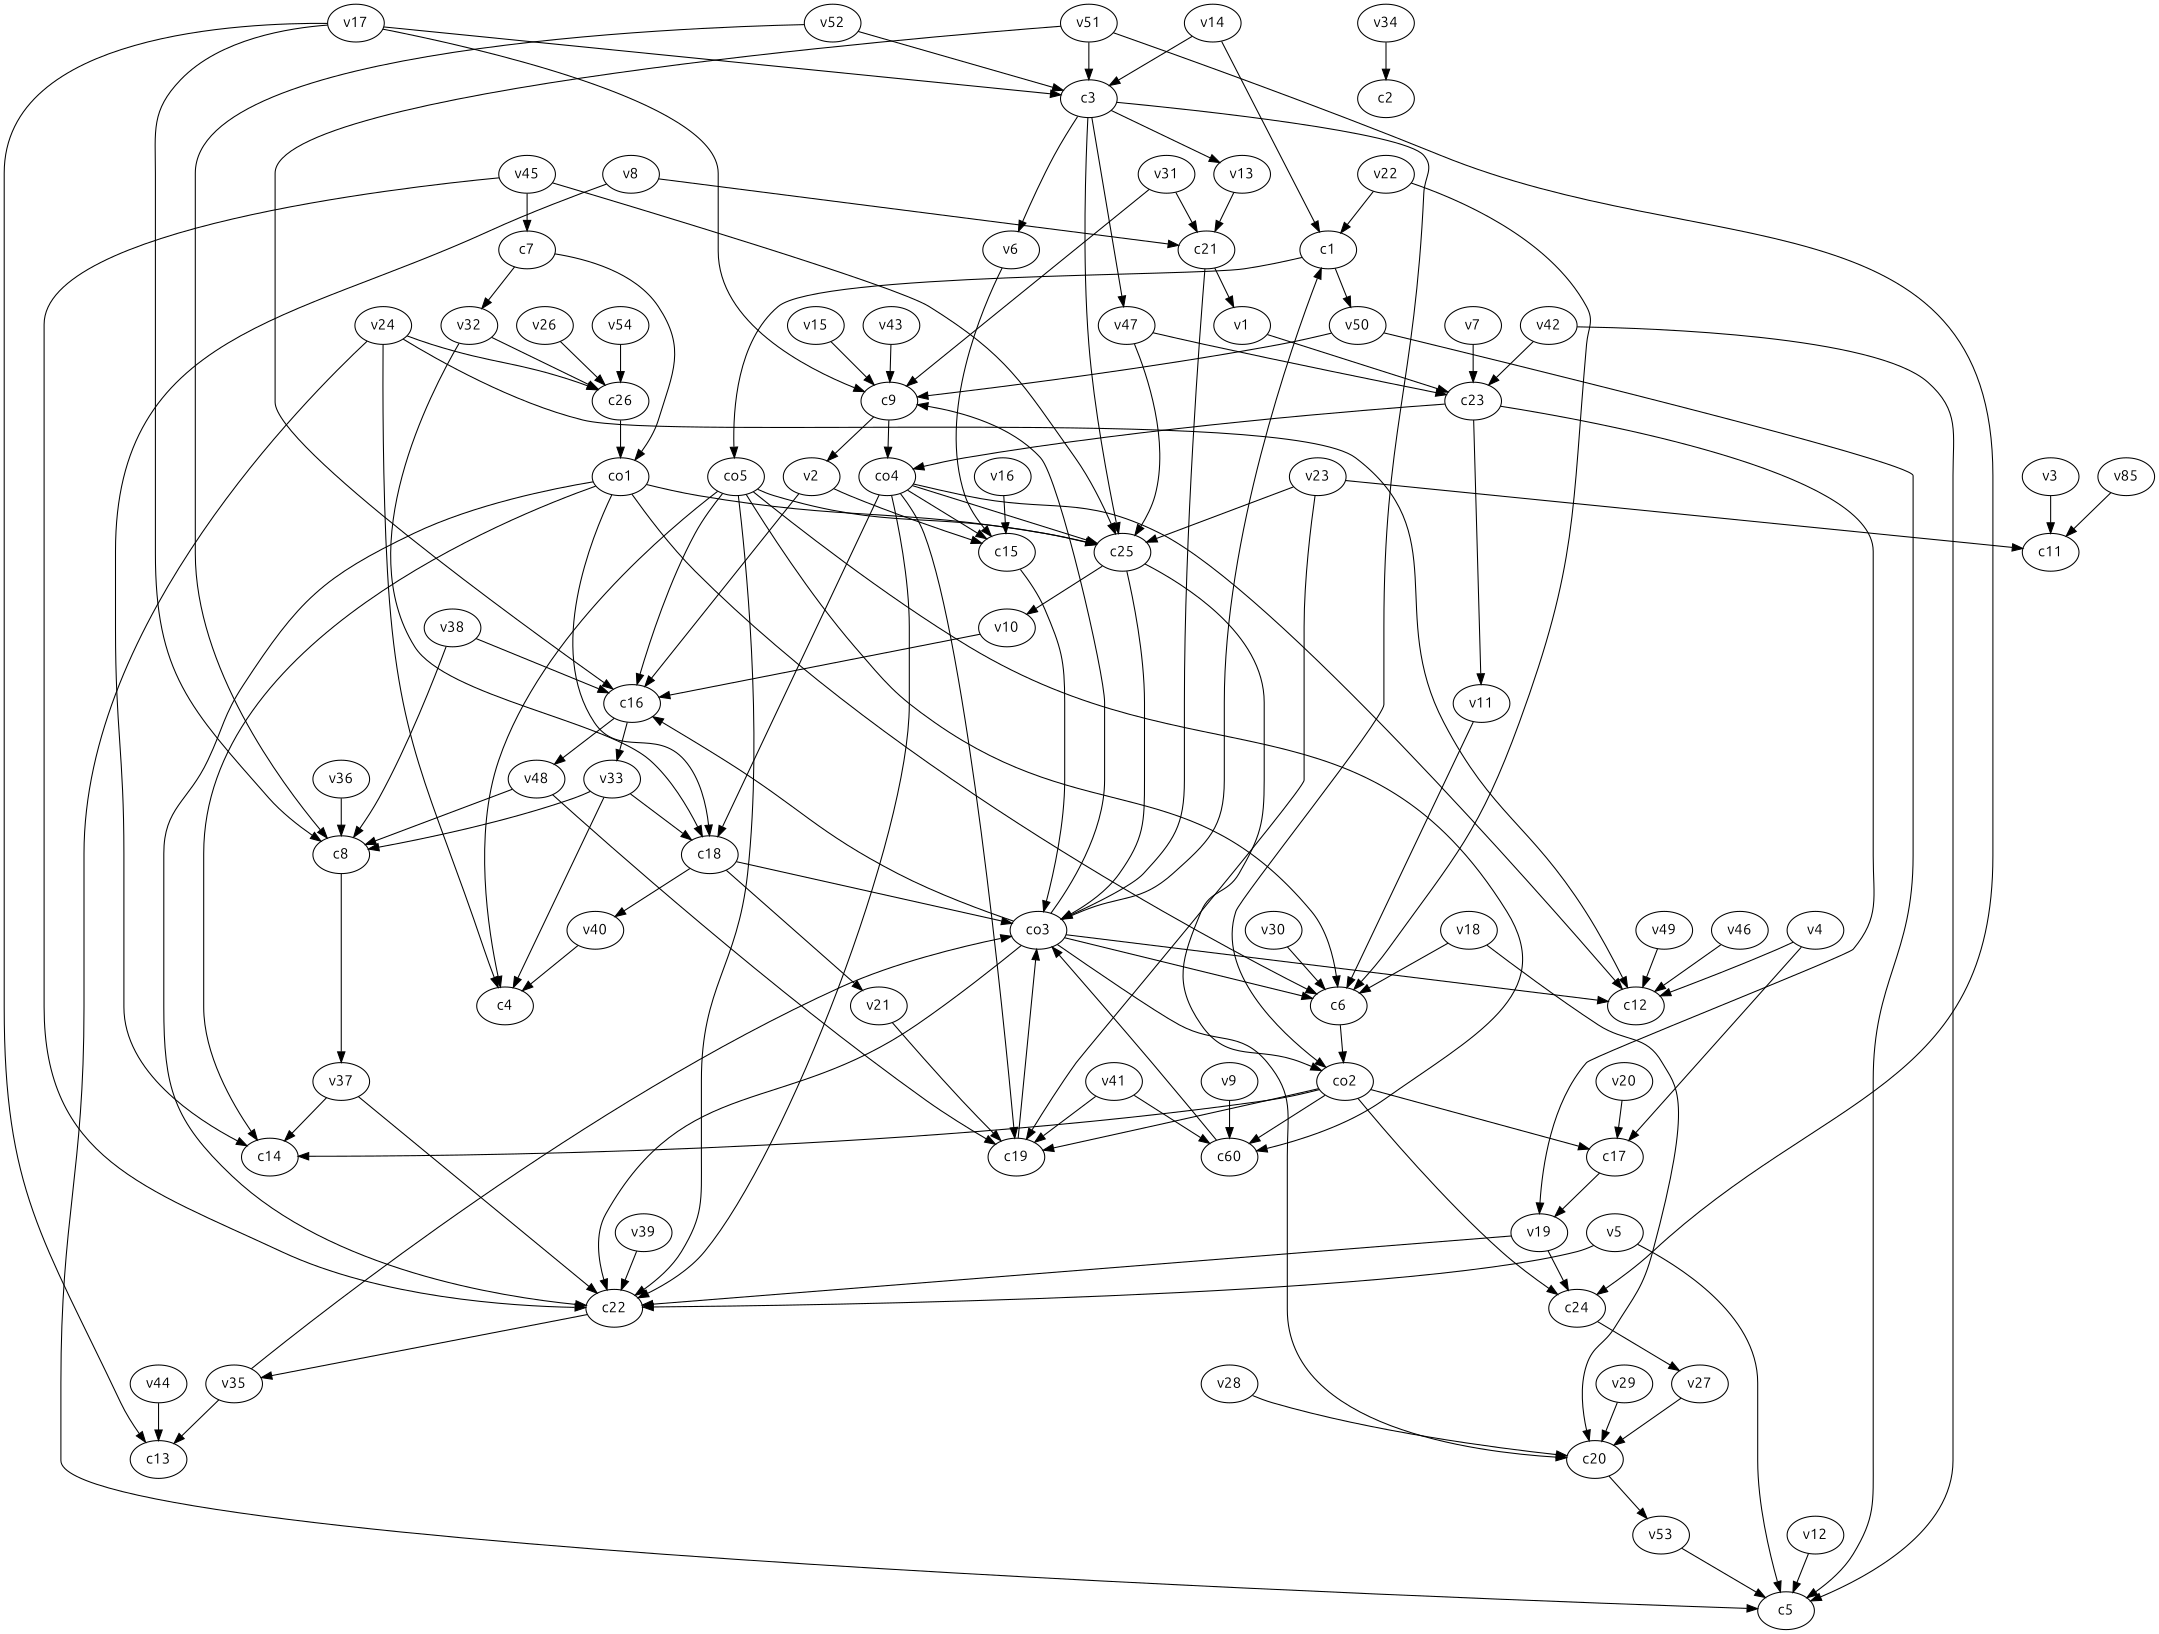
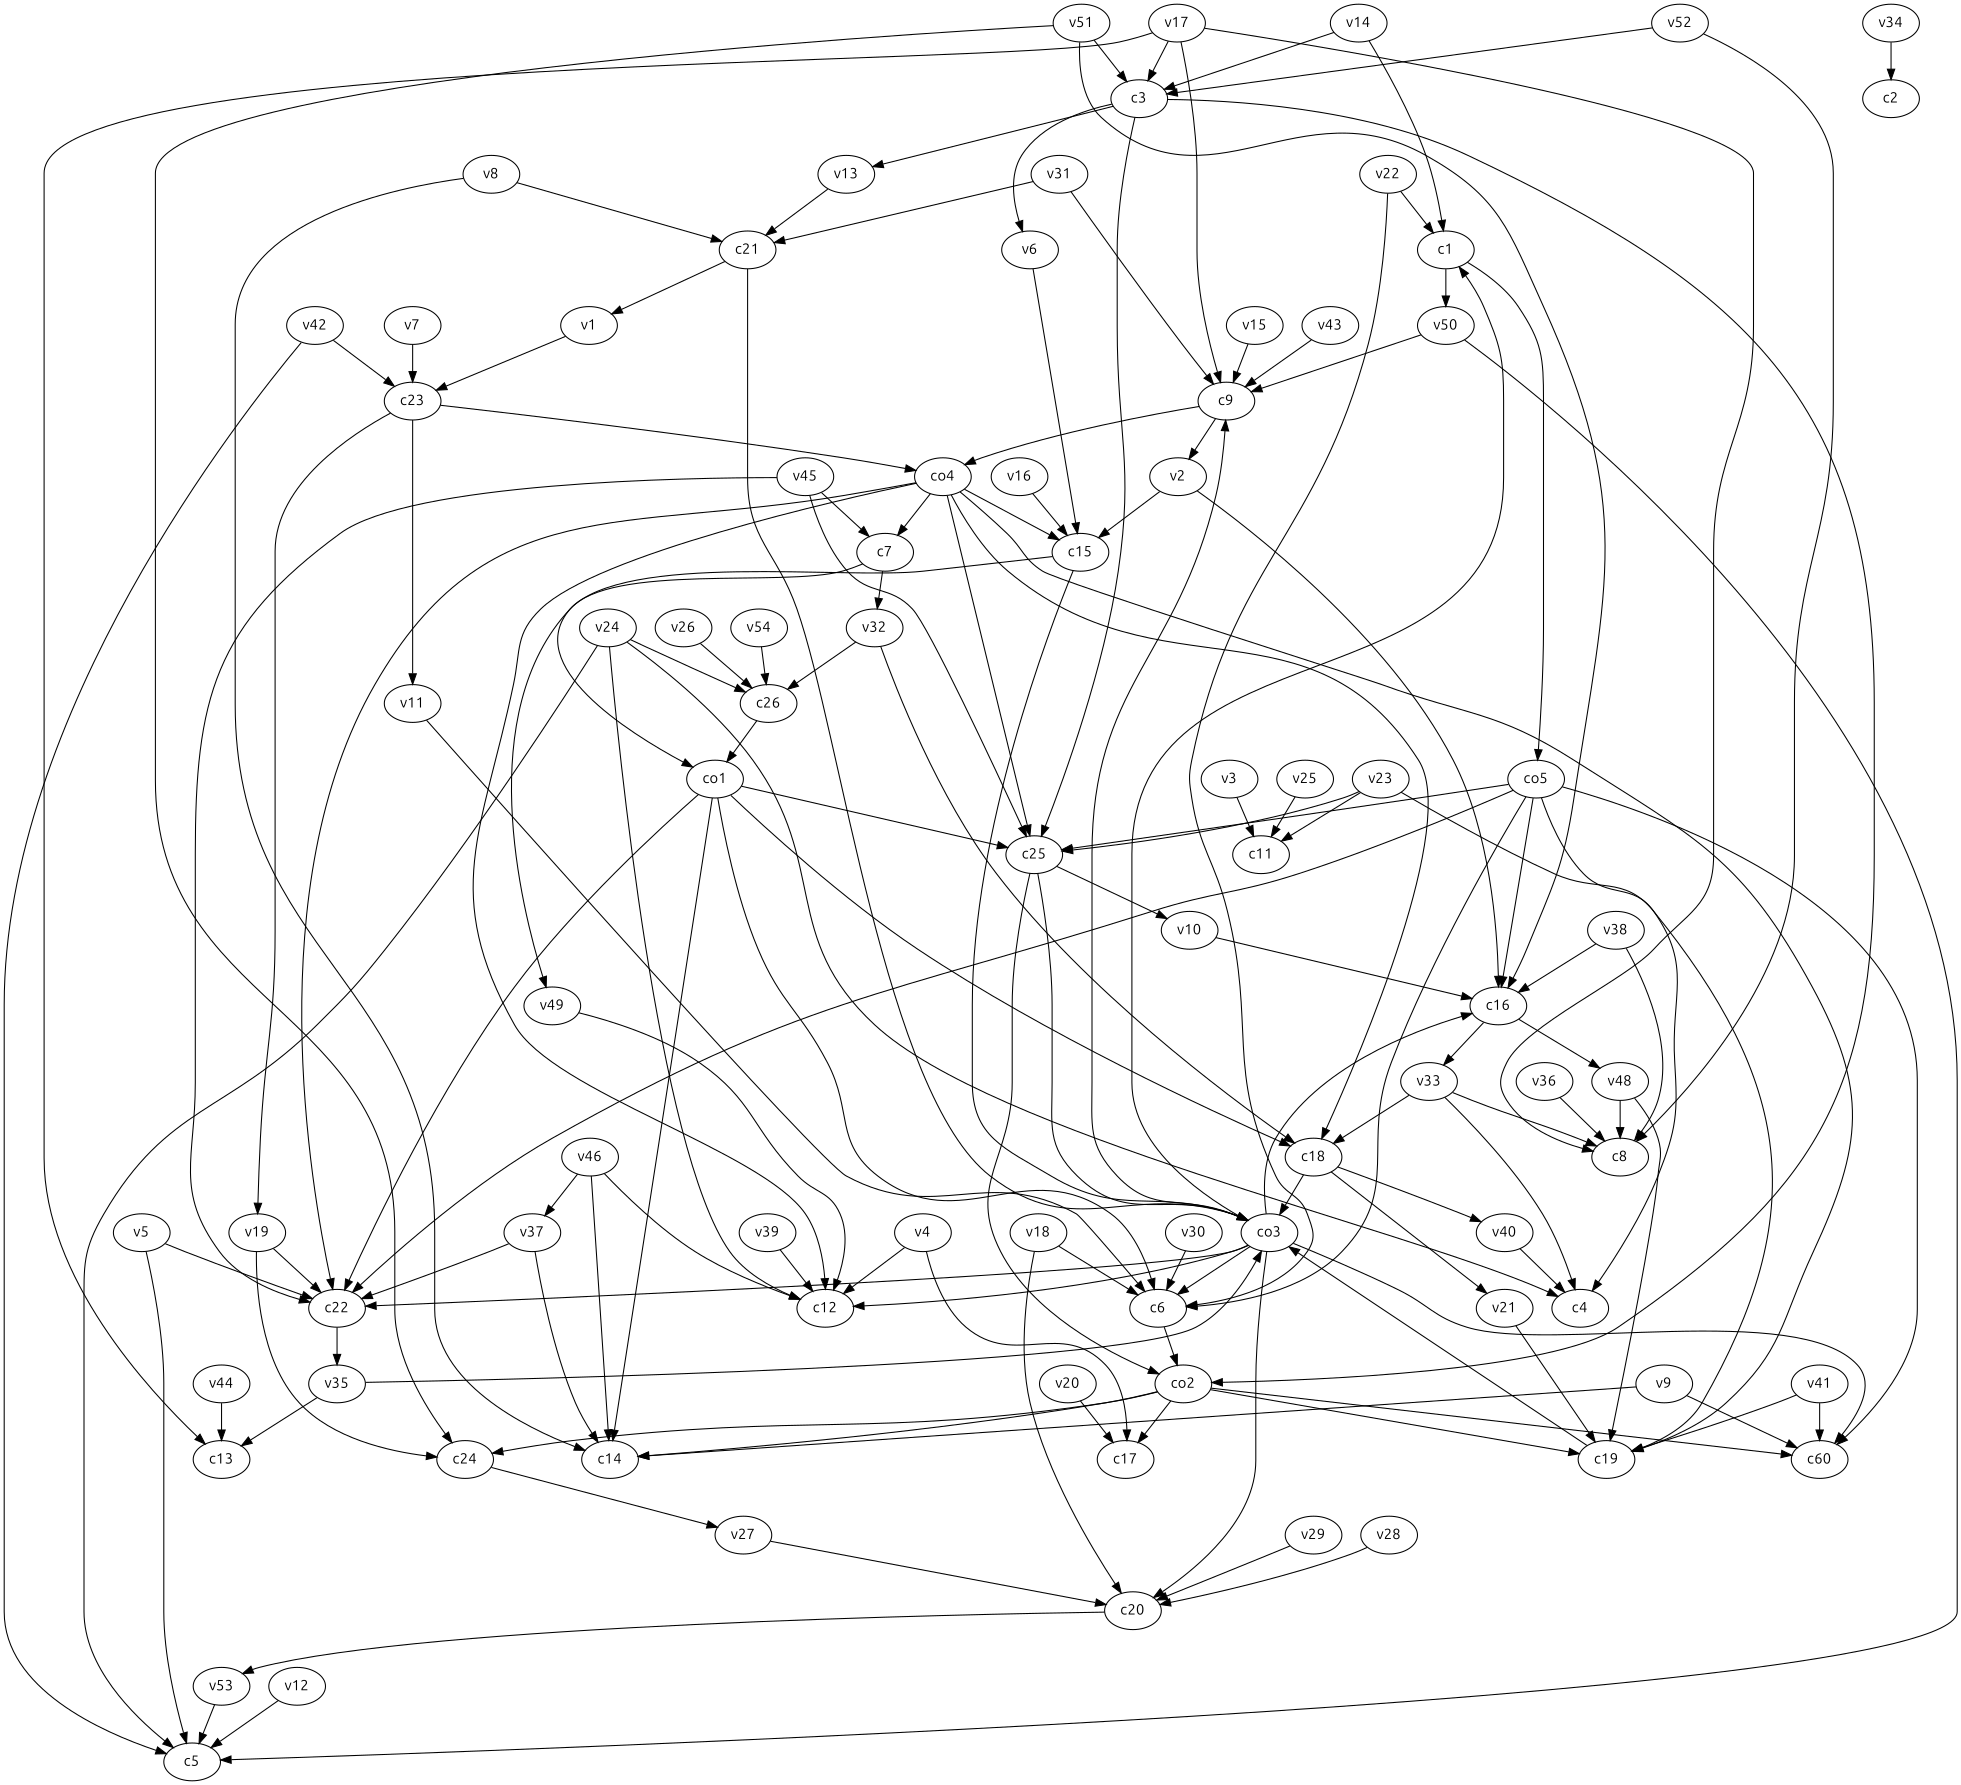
  strict digraph {
    fontname=Ubuntu
    node [fontname=Ubuntu]
    edge [fontname=Ubuntu weight=1]
    c1
    v50
    co5
    c9
    c5
    c6
    c16
    c22
    c25
    n10 [label=c60]
    c4
    c3
    v6
    v13
-   v47
    co2
    c15
    c21
    c23
    c17
    c19
    c24
    c14
    c7
    v32
    co1
    c18
    c26
    c8
    v37
    v2
    co4
    c12
    co3
    c20
    v49
    v33
    v48
    v19
    v21
    v40
    v53
    v1
    v35
    c13
    v11
    v27
    v10
    v3
    c11
    v4
    v5
    v7
    v8
    v9
    v12
    v14
    v15
    v16
    v17
    v18
    v20
    v22
    v23
    v24
-   v25 [label=v85]
+   v25
    v26
    v28
    v29
    v30
    v31
    v34
    c2
    v36
    v38
    v39
    v41
    v42
    v43
    v44
    v45
    v46
    v51
    v52
    v54
    c1 -> v50
    c1 -> co5
    v50 -> c9
    v50 -> c5
    co5 -> c6
    co5 -> c16
    co5 -> c22
    co5 -> c25
    co5 -> n10
    co5 -> c4
    c9 -> v2
    c9 -> co4
    c6 -> co2
    c16 -> v33
    c16 -> v48
    c22 -> v35
    c25 -> co2
    c25 -> co3
    c25 -> v10
    c3 -> c25
    c3 -> v6
    c3 -> v13
-   c3 -> v47
    c3 -> co2
    v6 -> c15
    v13 -> c21
-   v47 -> c25
-   v47 -> c23
    co2 -> n10
    co2 -> c17
    co2 -> c19
    co2 -> c24
    co2 -> c14
    c15 -> co3
+   c15 -> v49
    c21 -> co3
    c21 -> v1
    c23 -> co4
    c23 -> v19
    c23 -> v11
-   c17 -> v19
    c19 -> co3
    c24 -> v27
    c7 -> v32
    c7 -> co1
    v32 -> c18
    v32 -> c26
    co1 -> c6
    co1 -> c22
    co1 -> c25
    co1 -> c14
    co1 -> c18
    c18 -> co3
    c18 -> v21
    c18 -> v40
    c26 -> co1
-   c8 -> v37
+   v46 -> v37
    v37 -> c22
    v37 -> c14
    v2 -> c16
    v2 -> c15
    co4 -> c22
    co4 -> c25
    co4 -> c15
    co4 -> c19
+   co4 -> c7
    co4 -> c18
    co4 -> c12
    co3 -> c1
    co3 -> c9
    co3 -> c6
    co3 -> c16
    co3 -> c22
-   n10 -> co3
+   co3 -> n10
    co3 -> c12
    co3 -> c20
    c20 -> v53
    v49 -> c12
    v33 -> c4
    v33 -> c18
    v33 -> c8
    v48 -> c19
    v48 -> c8
    v19 -> c22
    v19 -> c24
    v21 -> c19
    v40 -> c4
    v53 -> c5
    v1 -> c23
    v35 -> co3
    v35 -> c13
    v11 -> c6
    v27 -> c20
    v10 -> c16
    v3 -> c11
    v4 -> c17
    v4 -> c12
    v5 -> c5
    v5 -> c22
    v7 -> c23
    v8 -> c21
    v8 -> c14
    v9 -> n10
+   v9 -> c14
    v12 -> c5
    v14 -> c1
    v14 -> c3
    v15 -> c9
    v16 -> c15
    v17 -> c9
    v17 -> c3
    v17 -> c8
    v17 -> c13
    v18 -> c6
    v18 -> c20
    v20 -> c17
    v22 -> c1
    v22 -> c6
    v23 -> c25
    v23 -> c19
    v23 -> c11
    v24 -> c5
    v24 -> c4
    v24 -> c26
    v24 -> c12
    v25 -> c11
    v26 -> c26
    v28 -> c20
    v29 -> c20
    v30 -> c6
    v31 -> c9
    v31 -> c21
    v34 -> c2
    v36 -> c8
    v38 -> c16
    v38 -> c8
-   v39 -> c22
+   v39 -> c12
    v41 -> n10
    v41 -> c19
    v42 -> c5
    v42 -> c23
    v43 -> c9
    v44 -> c13
    v45 -> c22
    v45 -> c25
    v45 -> c7
+   v46 -> c14
    v46 -> c12
    v51 -> c16
    v51 -> c3
    v51 -> c24
    v52 -> c3
    v52 -> c8
    v54 -> c26
  }
